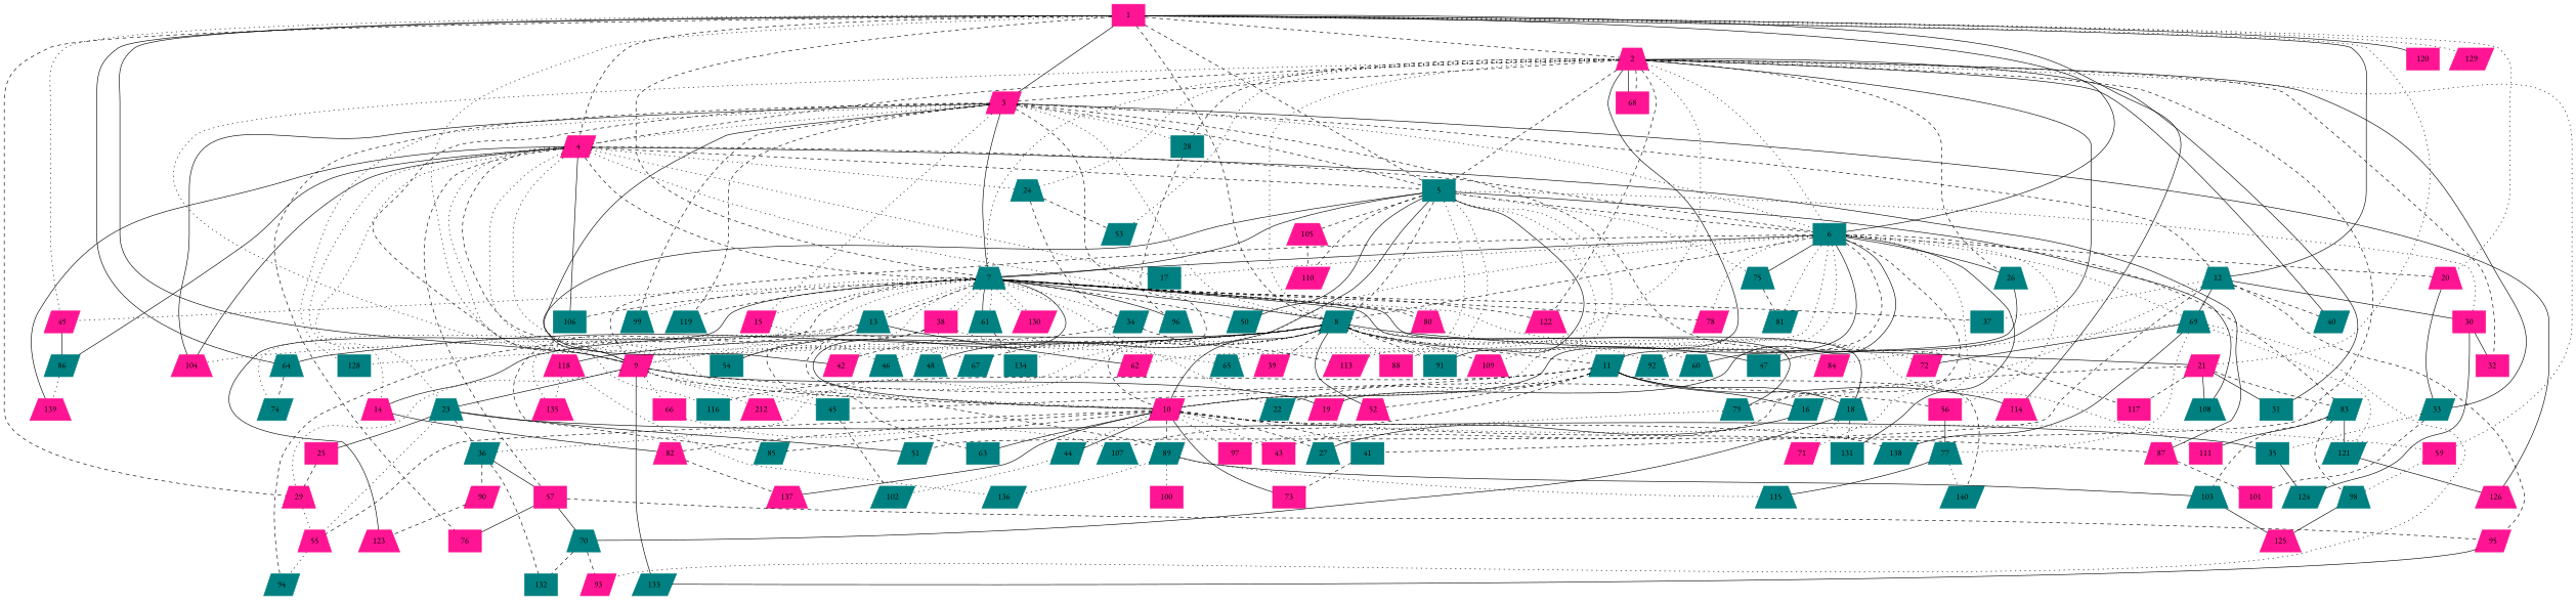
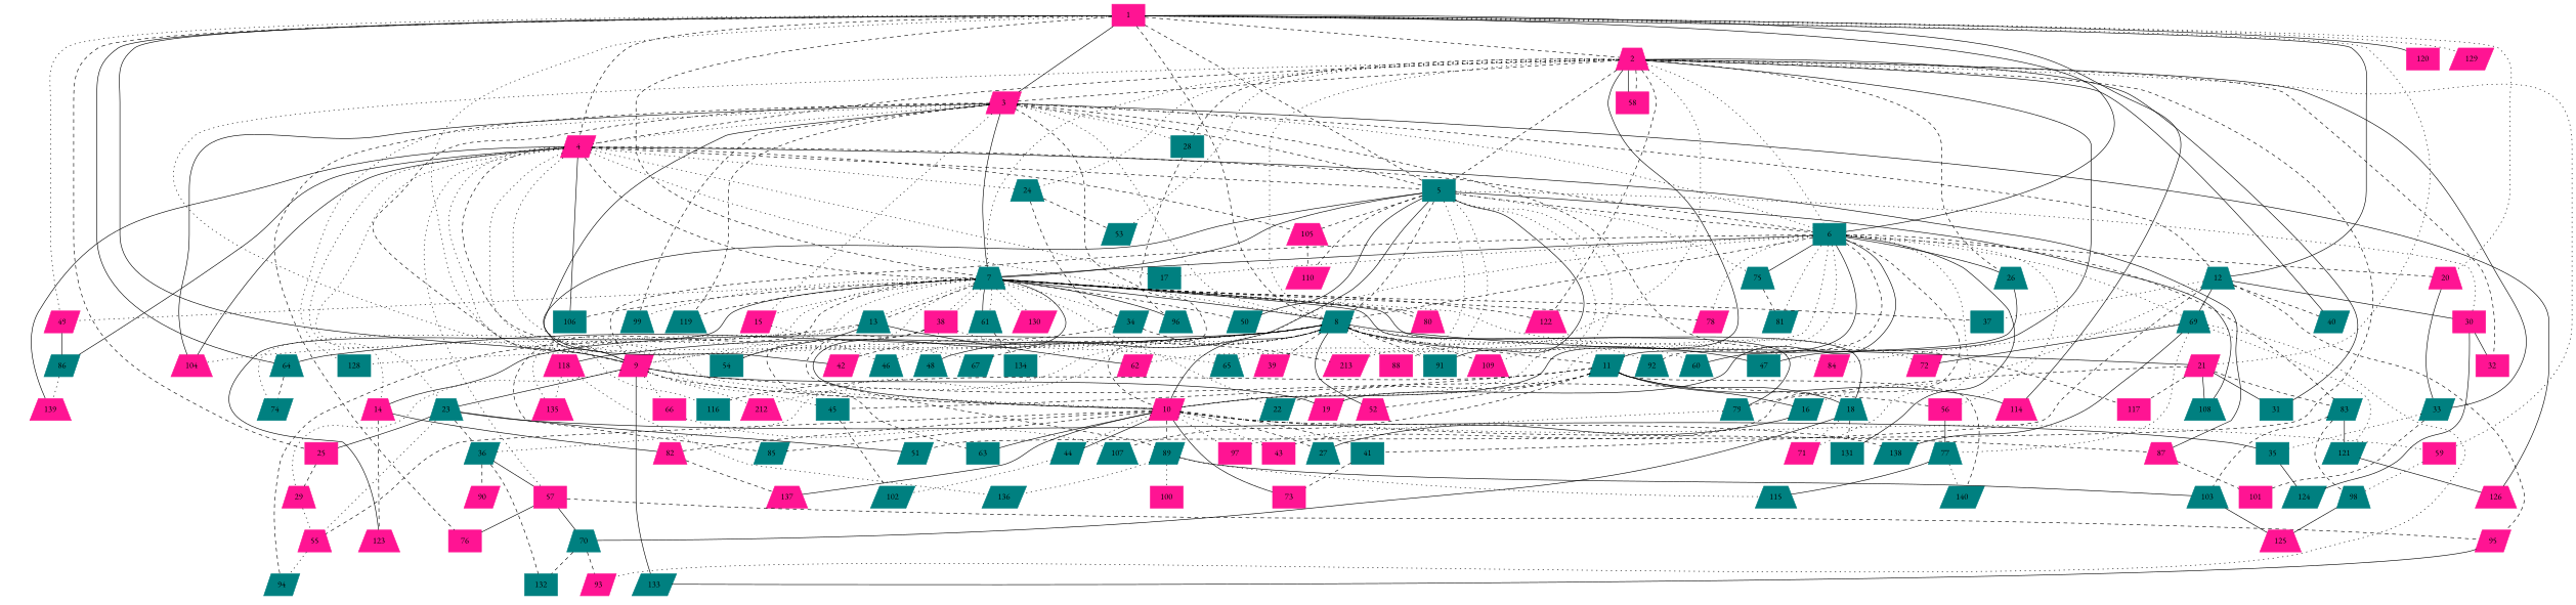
  graph {
    fontname="EB Garamond"
    node [color=teal fontname="EB Garamond" shape=trapezium style=filled]
    edge [fontname="EB Garamond" style=dashed]
    1 [color=deeppink shape=box]
    2 [color=deeppink]
    3 [color=deeppink shape=parallelogram]
    4 [color=deeppink shape=parallelogram]
    5 [shape=box]
    6 [shape=box]
    7
    8 [shape=parallelogram]
    9 [color=deeppink shape=parallelogram]
    10 [color=deeppink shape=parallelogram]
    12
    20 [color=deeppink]
    21 [color=deeppink shape=parallelogram]
    25 [color=deeppink shape=box]
    49 [color=deeppink shape=parallelogram]
    64
    114 [color=deeppink]
    120 [color=deeppink shape=box]
    129 [color=deeppink shape=parallelogram]
    24
    26
    28 [shape=box]
    31 [shape=box]
    32 [color=deeppink shape=box]
    33 [shape=parallelogram]
    40 [shape=parallelogram]
    47 [shape=box]
    51 [shape=parallelogram]
    53 [shape=parallelogram]
    59 [color=deeppink shape=box]
    65
-   68 [color=deeppink shape=box]
+   68 [color=deeppink shape=box label=58]
    122 [color=deeppink]
    15 [color=deeppink shape=parallelogram]
    42 [color=deeppink shape=parallelogram]
    76 [color=deeppink shape=box]
    99
    104 [color=deeppink]
    117 [color=deeppink shape=box]
    119
    126 [color=deeppink]
    128 [shape=box]
    14 [color=deeppink]
    17 [shape=box]
    23
    57 [color=deeppink shape=box]
    67 [shape=parallelogram]
    86 [shape=parallelogram]
    87 [color=deeppink]
    105 [color=deeppink]
    106 [shape=box]
    116 [shape=box]
    139 [color=deeppink]
    30 [color=deeppink shape=box]
    48
    50 [shape=parallelogram]
    75
    88 [color=deeppink shape=box]
    91 [shape=box]
    108
    109 [color=deeppink]
    110 [color=deeppink shape=parallelogram]
-   113 [color=deeppink shape=parallelogram]
+   113 [color=deeppink shape=parallelogram label=213]
    11 [shape=parallelogram]
    19 [color=deeppink shape=parallelogram]
    43 [color=deeppink shape=box]
    46
    56 [color=deeppink shape=box]
    62 [color=deeppink shape=parallelogram]
    69
    71 [color=deeppink shape=parallelogram]
    78 [color=deeppink shape=parallelogram]
    81 [shape=parallelogram]
    83 [shape=parallelogram]
    92
    131 [shape=box]
    13
    18
    22 [shape=parallelogram]
    34 [shape=parallelogram]
    37 [shape=box]
    38 [color=deeppink shape=box]
    54 [shape=box]
    61
    72 [color=deeppink shape=parallelogram]
    74 [shape=parallelogram]
    79
    80 [color=deeppink]
    85 [shape=parallelogram]
    96
    123 [color=deeppink]
    130 [color=deeppink shape=parallelogram]
    118 [color=deeppink]
    36 [shape=parallelogram]
    39 [color=deeppink shape=parallelogram]
    52 [color=deeppink]
    60
    84 [color=deeppink shape=parallelogram]
    n99 [color=deeppink label=212]
    134 [shape=box]
    66 [color=deeppink shape=box]
    29 [color=deeppink]
    45 [shape=box]
    133 [shape=parallelogram]
    27
    41 [shape=box]
    44 [shape=parallelogram]
    55 [color=deeppink]
    63 [shape=box]
    73 [color=deeppink shape=box]
    82 [color=deeppink]
    89 [shape=parallelogram]
    97 [color=deeppink shape=box]
    137 [color=deeppink]
    138 [shape=parallelogram]
    16 [shape=parallelogram]
    95 [color=deeppink shape=parallelogram]
    135 [color=deeppink]
    136 [shape=parallelogram]
    35 [shape=box]
    101 [color=deeppink shape=box]
    98
    70
    107
    124 [shape=parallelogram]
    140 [shape=parallelogram]
    77
    93 [color=deeppink shape=parallelogram]
    121 [shape=parallelogram]
-   111 [color=deeppink shape=box]
    103
    94 [shape=parallelogram]
    90 [color=deeppink shape=parallelogram]
    132 [shape=box]
    102 [shape=parallelogram]
    100 [color=deeppink shape=box]
    115
    125 [color=deeppink]
    1 -- 2
    1 -- 3 [style=solid]
    1 -- 4
    1 -- 5
    1 -- 6 [style=solid]
    1 -- 7
    1 -- 8
    1 -- 9 [style=solid]
    1 -- 10 [style=dotted]
    1 -- 12 [style=solid]
    1 -- 20 [style=dotted]
    1 -- 21 [style=dotted]
-   1 -- 29
+   1 -- 25
    1 -- 49 [style=dotted]
    1 -- 64 [style=solid]
    1 -- 114 [style=solid]
    1 -- 120 [style=solid]
    1 -- 129 [style=dotted]
    2 -- 3
    2 -- 4
    2 -- 5
    2 -- 6 [style=dotted]
    2 -- 7 [style=dotted]
    2 -- 8 [style=dotted]
    2 -- 9 [style=dotted]
    2 -- 10 [style=solid]
    2 -- 24 [style=dotted]
    2 -- 26
    2 -- 28
    2 -- 31 [style=solid]
    2 -- 32
    2 -- 33 [style=solid]
    2 -- 40 [style=solid]
    2 -- 47 [style=solid]
    2 -- 51
    2 -- 53 [style=dotted]
    2 -- 59 [style=dotted]
    2 -- 65 [style=dotted]
    2 -- 68 [style=solid]
    2 -- 68
    2 -- 122
    3 -- 4 [style=dotted]
    3 -- 5
    3 -- 6 [style=dotted]
    3 -- 7 [style=solid]
    3 -- 8 [style=dotted]
    3 -- 9
    3 -- 10
    3 -- 12
    3 -- 28 [style=dotted]
    3 -- 15 [style=dotted]
    3 -- 42 [style=solid]
    3 -- 76
    3 -- 99
    3 -- 104 [style=solid]
    3 -- 117
    3 -- 119
    3 -- 126 [style=solid]
    3 -- 128 [style=dotted]
    4 -- 5
    4 -- 6
    4 -- 7
    4 -- 8 [style=dotted]
    4 -- 9
    4 -- 10 [style=dotted]
    4 -- 24 [style=dotted]
    4 -- 104 [style=solid]
    4 -- 14 [style=dotted]
    4 -- 17 [style=dotted]
    4 -- 23 [style=dotted]
-   4 -- 57
+   4 -- 57 [style=dotted]
    4 -- 67 [style=dotted]
    4 -- 86 [style=solid]
    4 -- 87 [style=solid]
+   4 -- 105
    4 -- 106 [style=solid]
    4 -- 116 [style=dotted]
    4 -- 139 [style=solid]
    5 -- 6
    5 -- 7 [style=solid]
    5 -- 8
    5 -- 9 [style=solid]
    5 -- 10 [style=dotted]
    5 -- 105
    5 -- 30 [style=dotted]
    5 -- 48 [style=solid]
    5 -- 50 [style=solid]
    5 -- 75 [style=dotted]
    5 -- 88 [style=dotted]
    5 -- 91 [style=solid]
    5 -- 108 [style=solid]
    5 -- 109 [style=dotted]
    5 -- 110
    5 -- 113 [style=dotted]
    6 -- 7 [style=solid]
    6 -- 8
    6 -- 9
    6 -- 10 [style=dotted]
    6 -- 20
    6 -- 26 [style=solid]
    6 -- 17 [style=dotted]
    6 -- 75 [style=solid]
    6 -- 11 [style=solid]
    6 -- 19 [style=solid]
    6 -- 43
    6 -- 46 [style=dotted]
    6 -- 56 [style=dotted]
    6 -- 62 [style=dotted]
    6 -- 69 [style=dotted]
    6 -- 71 [style=dotted]
    6 -- 78 [style=dotted]
    6 -- 81 [style=dotted]
    6 -- 83
    6 -- 92
    6 -- 131 [style=solid]
    7 -- 8 [style=solid]
    7 -- 9 [style=dotted]
    7 -- 10 [style=solid]
    7 -- 49 [style=dotted]
    7 -- 122
    7 -- 15 [style=dotted]
    7 -- 99 [style=dotted]
    7 -- 119
    7 -- 106
    7 -- 50
    7 -- 78
    7 -- 13 [style=dotted]
    7 -- 13
    7 -- 18 [style=solid]
    7 -- 22 [style=dotted]
    7 -- 34 [style=dotted]
    7 -- 37
    7 -- 38 [style=dotted]
    7 -- 38 [style=dotted]
    7 -- 54 [style=dotted]
    7 -- 61 [style=solid]
    7 -- 61 [style=dotted]
    7 -- 72 [style=dotted]
    7 -- 74 [style=dotted]
    7 -- 79 [style=solid]
    7 -- 80
    7 -- 80
    7 -- 85
    7 -- 96 [style=solid]
    7 -- 123 [style=solid]
    7 -- 130 [style=dotted]
    7 -- 130 [style=dotted]
    8 -- 9 [style=dotted]
    8 -- 10 [style=solid]
    8 -- 21 [style=solid]
    8 -- 64 [style=solid]
    8 -- 47 [style=solid]
    8 -- 104 [style=dotted]
    8 -- 128 [style=dotted]
    8 -- 14 [style=solid]
    8 -- 67
    8 -- 88 [style=dotted]
    8 -- 91
    8 -- 109
    8 -- 11
    8 -- 92 [style=dotted]
    8 -- 118 [style=solid]
    8 -- 36 [style=dotted]
    8 -- 39
    8 -- 52 [style=solid]
    8 -- 60 [style=dotted]
    8 -- 84 [style=dotted]
    8 -- n99 [style=dotted]
    8 -- 134 [style=dotted]
    9 -- 10
    9 -- 23 [style=solid]
    9 -- 19 [style=solid]
    9 -- 56
    9 -- n99 [style=dotted]
    9 -- 66 [style=dotted]
    9 -- 29 [style=dotted]
    9 -- 45 [style=dotted]
    9 -- 133 [style=solid]
    10 -- 59 [style=dotted]
    10 -- 87
    10 -- 43 [style=dotted]
    10 -- 85
    10 -- 27
    10 -- 41
    10 -- 44 [style=dotted]
    10 -- 44 [style=solid]
    10 -- 55
    10 -- 63 [style=solid]
    10 -- 73 [style=solid]
    10 -- 82
    10 -- 89
    10 -- 97 [style=dotted]
    10 -- 137 [style=solid]
    10 -- 138
    12 -- 40
    12 -- 30 [style=solid]
    12 -- 69 [style=solid]
    12 -- 37 [style=dotted]
    12 -- 41
    12 -- 16 [style=dotted]
    12 -- 95
    20 -- 33 [style=solid]
    21 -- 31 [style=solid]
    21 -- 117
    21 -- 108 [style=solid]
    21 -- 83
    21 -- 79
    25 -- 29
    49 -- 86 [style=solid]
    64 -- 74
    24 -- 53
    24 -- 34
    26 -- 60 [style=solid]
    28 -- 96
    33 -- 35 [style=dotted]
    33 -- 101
    59 -- 98 [style=dotted]
    15 -- 46 [style=dotted]
-   90 -- 123
+   14 -- 123
    14 -- 82 [style=solid]
    23 -- 25 [style=solid]
    23 -- 51 [style=solid]
    23 -- 36
    23 -- 55 [style=dotted]
    23 -- 35 [style=solid]
    57 -- 76 [style=solid]
    57 -- 95
    57 -- 70 [style=solid]
    86 -- 139 [style=dotted]
    87 -- 101
    105 -- 110
    30 -- 32 [style=solid]
    30 -- 124 [style=solid]
    75 -- 81
    11 -- 114 [style=solid]
    11 -- 116
    11 -- 18 [style=solid]
    11 -- 22
    11 -- 52
    11 -- 45
    11 -- 16 [style=solid]
    11 -- 107
    11 -- 140
    56 -- 77 [style=solid]
    69 -- 72 [style=solid]
    69 -- 84 [style=dotted]
    69 -- 138 [style=solid]
    69 -- 77 [style=dotted]
    69 -- 93 [style=dotted]
    69 -- 121 [style=dotted]
    83 -- 98
    83 -- 121 [style=solid]
-   83 -- 111 [style=solid]
    83 -- 103
    13 -- 62 [style=solid]
    13 -- 54 [style=solid]
    13 -- 135 [style=dotted]
    13 -- 94
    18 -- 71 [style=dotted]
    18 -- 131
    18 -- 70 [style=solid]
    34 -- 42
    34 -- 113
    38 -- 65 [style=dotted]
    38 -- 48 [style=dotted]
    38 -- 63
    38 -- 89
    61 -- 134
    79 -- 97 [style=dotted]
-   80 -- 111 [style=dotted]
    118 -- 135 [style=dotted]
    118 -- 136 [style=dotted]
    36 -- 57 [style=solid]
    36 -- 90
    36 -- 132
    66 -- 107 [style=dotted]
    29 -- 55 [style=dotted]
    45 -- 102
    41 -- 73
    44 -- 102 [style=dotted]
    55 -- 94 [style=dotted]
    82 -- 137
    89 -- 136 [style=dotted]
    89 -- 103 [style=solid]
    89 -- 100 [style=dotted]
    89 -- 115 [style=dotted]
    16 -- 27 [style=solid]
    95 -- 133 [style=solid]
    35 -- 124 [style=solid]
    98 -- 125 [style=solid]
    70 -- 93
    70 -- 132
    77 -- 140 [style=dotted]
    77 -- 115 [style=solid]
    121 -- 126 [style=solid]
    103 -- 125 [style=solid]
  }
